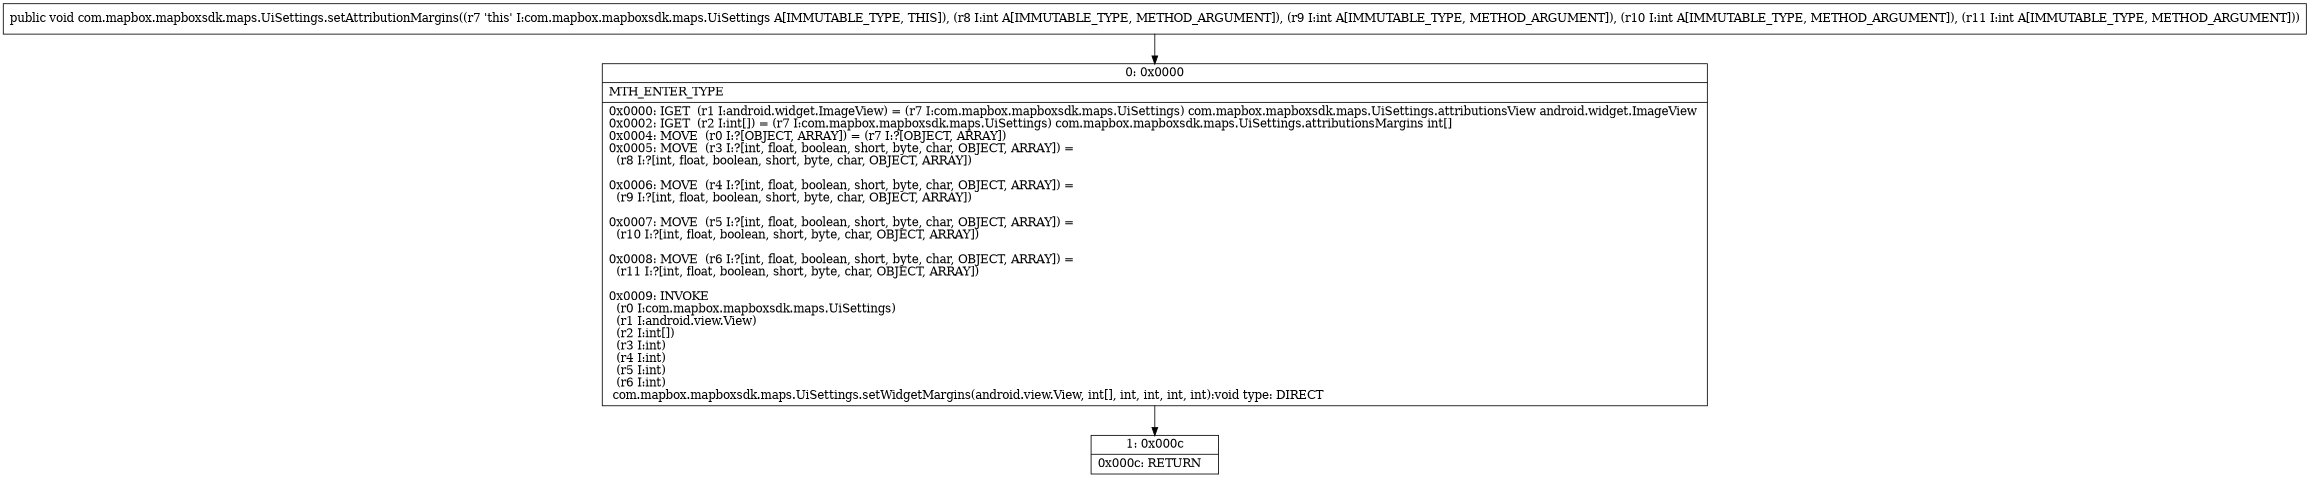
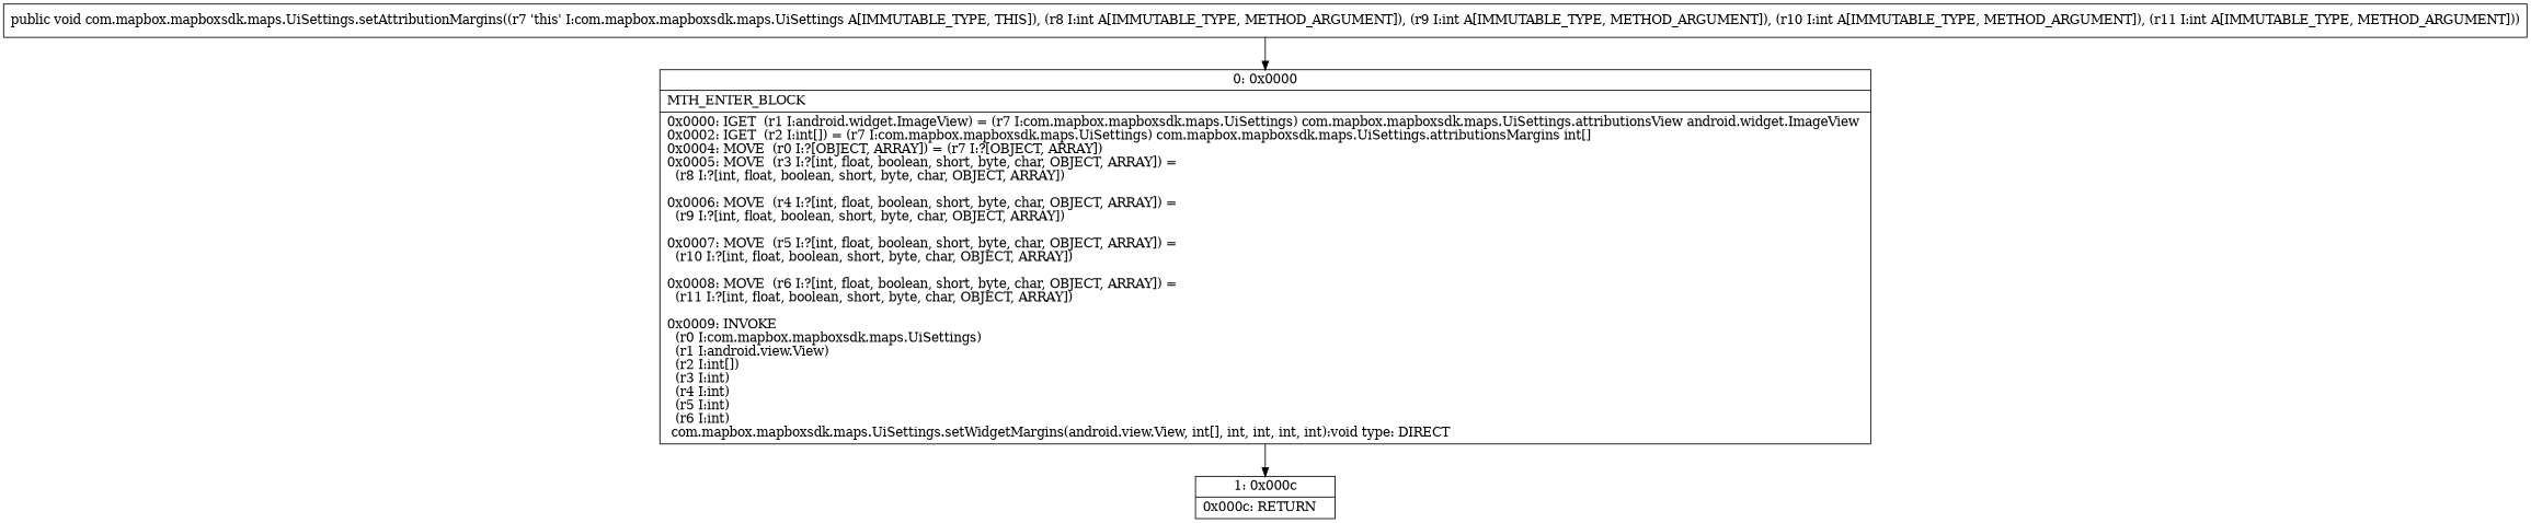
  digraph {
    node [shape=record]
-   n1 [label="{0\:\ 0x0000|MTH_ENTER_TYPE\l|0x0000: IGET  (r1 I:android.widget.ImageView) = (r7 I:com.mapbox.mapboxsdk.maps.UiSettings) com.mapbox.mapboxsdk.maps.UiSettings.attributionsView android.widget.ImageView \l0x0002: IGET  (r2 I:int[]) = (r7 I:com.mapbox.mapboxsdk.maps.UiSettings) com.mapbox.mapboxsdk.maps.UiSettings.attributionsMargins int[] \l0x0004: MOVE  (r0 I:?[OBJECT, ARRAY]) = (r7 I:?[OBJECT, ARRAY]) \l0x0005: MOVE  (r3 I:?[int, float, boolean, short, byte, char, OBJECT, ARRAY]) = \l  (r8 I:?[int, float, boolean, short, byte, char, OBJECT, ARRAY])\l \l0x0006: MOVE  (r4 I:?[int, float, boolean, short, byte, char, OBJECT, ARRAY]) = \l  (r9 I:?[int, float, boolean, short, byte, char, OBJECT, ARRAY])\l \l0x0007: MOVE  (r5 I:?[int, float, boolean, short, byte, char, OBJECT, ARRAY]) = \l  (r10 I:?[int, float, boolean, short, byte, char, OBJECT, ARRAY])\l \l0x0008: MOVE  (r6 I:?[int, float, boolean, short, byte, char, OBJECT, ARRAY]) = \l  (r11 I:?[int, float, boolean, short, byte, char, OBJECT, ARRAY])\l \l0x0009: INVOKE  \l  (r0 I:com.mapbox.mapboxsdk.maps.UiSettings)\l  (r1 I:android.view.View)\l  (r2 I:int[])\l  (r3 I:int)\l  (r4 I:int)\l  (r5 I:int)\l  (r6 I:int)\l com.mapbox.mapboxsdk.maps.UiSettings.setWidgetMargins(android.view.View, int[], int, int, int, int):void type: DIRECT \l}"]
+   n1 [label="{0\:\ 0x0000|MTH_ENTER_BLOCK\l|0x0000: IGET  (r1 I:android.widget.ImageView) = (r7 I:com.mapbox.mapboxsdk.maps.UiSettings) com.mapbox.mapboxsdk.maps.UiSettings.attributionsView android.widget.ImageView \l0x0002: IGET  (r2 I:int[]) = (r7 I:com.mapbox.mapboxsdk.maps.UiSettings) com.mapbox.mapboxsdk.maps.UiSettings.attributionsMargins int[] \l0x0004: MOVE  (r0 I:?[OBJECT, ARRAY]) = (r7 I:?[OBJECT, ARRAY]) \l0x0005: MOVE  (r3 I:?[int, float, boolean, short, byte, char, OBJECT, ARRAY]) = \l  (r8 I:?[int, float, boolean, short, byte, char, OBJECT, ARRAY])\l \l0x0006: MOVE  (r4 I:?[int, float, boolean, short, byte, char, OBJECT, ARRAY]) = \l  (r9 I:?[int, float, boolean, short, byte, char, OBJECT, ARRAY])\l \l0x0007: MOVE  (r5 I:?[int, float, boolean, short, byte, char, OBJECT, ARRAY]) = \l  (r10 I:?[int, float, boolean, short, byte, char, OBJECT, ARRAY])\l \l0x0008: MOVE  (r6 I:?[int, float, boolean, short, byte, char, OBJECT, ARRAY]) = \l  (r11 I:?[int, float, boolean, short, byte, char, OBJECT, ARRAY])\l \l0x0009: INVOKE  \l  (r0 I:com.mapbox.mapboxsdk.maps.UiSettings)\l  (r1 I:android.view.View)\l  (r2 I:int[])\l  (r3 I:int)\l  (r4 I:int)\l  (r5 I:int)\l  (r6 I:int)\l com.mapbox.mapboxsdk.maps.UiSettings.setWidgetMargins(android.view.View, int[], int, int, int, int):void type: DIRECT \l}"]
    n2 [label="{1\:\ 0x000c|0x000c: RETURN   \l}"]
    n3 [label="{public void com.mapbox.mapboxsdk.maps.UiSettings.setAttributionMargins((r7 'this' I:com.mapbox.mapboxsdk.maps.UiSettings A[IMMUTABLE_TYPE, THIS]), (r8 I:int A[IMMUTABLE_TYPE, METHOD_ARGUMENT]), (r9 I:int A[IMMUTABLE_TYPE, METHOD_ARGUMENT]), (r10 I:int A[IMMUTABLE_TYPE, METHOD_ARGUMENT]), (r11 I:int A[IMMUTABLE_TYPE, METHOD_ARGUMENT])) }"]
    n1 -> n2
    n3 -> n1
  }
